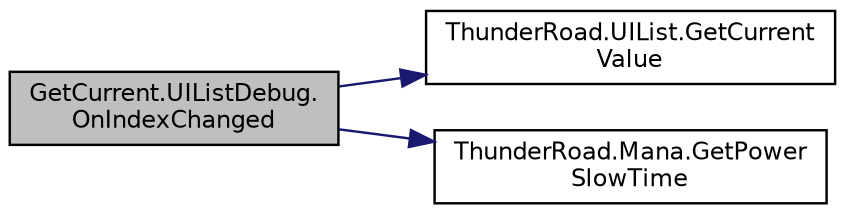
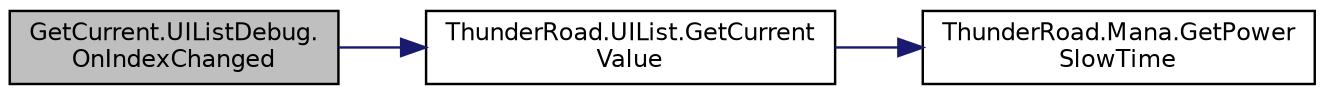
  digraph {
    rankdir=LR
    node [color=black fillcolor=white fontname=Helvetica fontsize=10 shape=record style=filled]
    edge [color=midnightblue fontname=Helvetica fontsize=10 labelfontname=Helvetica labelfontsize=10 style=solid]
    n1 [fillcolor=grey75 fontcolor=black height=0.2 label="GetCurrent.UIListDebug.\lOnIndexChanged" width=0.4]
    n2 [height=0.2 label="ThunderRoad.UIList.GetCurrent\lValue" width=0.4]
    n3 [height=0.2 label="ThunderRoad.Mana.GetPower\lSlowTime" width=0.4]
    n1 -> n2
-   n1 -> n3
+   n2 -> n3
  }
